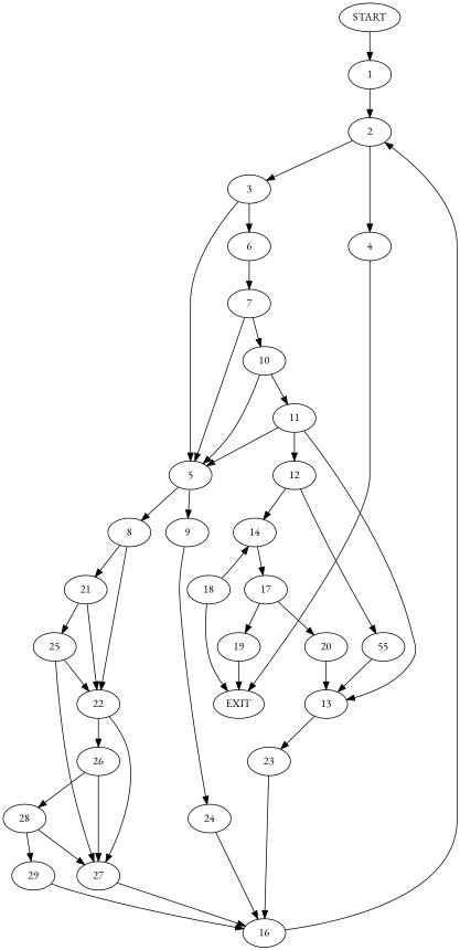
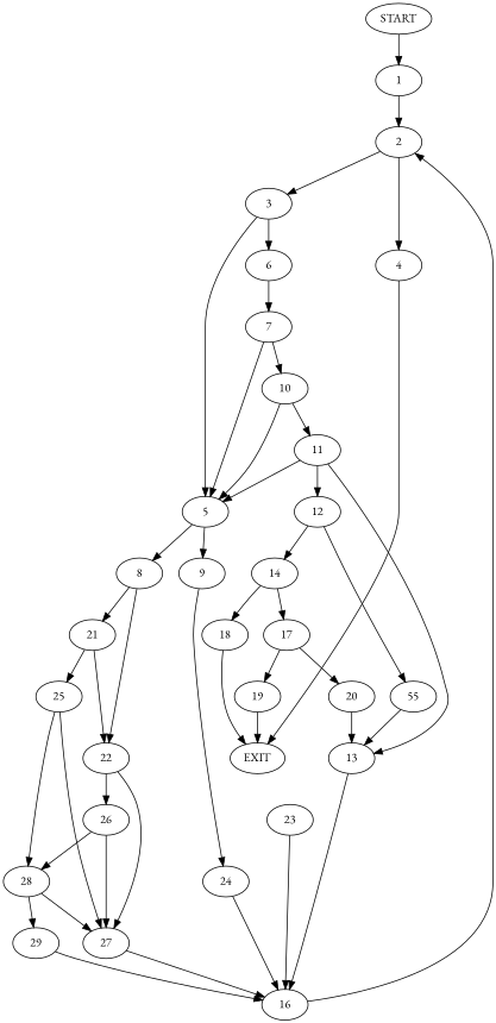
  digraph {
    fontname="EB Garamond"
    node [fontname="EB Garamond"]
    edge [fontname="EB Garamond"]
    n1 [label=START]
    1
    2
    n4 [label=EXIT]
    3
    4
    5
    6
    8
    9
    7
    21
    22
    24
    10
    11
    25
    26
    27
    23
    16
    12
    13
    14
    n25 [label=55]
    17
    18
    19
    20
    28
    29
    n1 -> 1
    1 -> 2
    2 -> 3
    2 -> 4
    3 -> 5
    3 -> 6
    4 -> n4
    5 -> 8
    5 -> 9
    6 -> 7
    8 -> 21
    8 -> 22
    9 -> 24
    7 -> 5
    7 -> 10
    21 -> 22
    21 -> 25
    22 -> 26
    22 -> 27
    24 -> 16
    10 -> 5
    10 -> 11
    11 -> 5
    11 -> 12
    11 -> 13
-   25 -> 22
+   25 -> 28
    25 -> 27
    26 -> 27
    26 -> 28
    27 -> 16
    23 -> 16
    16 -> 2
    12 -> 14
    12 -> n25
-   13 -> 23
+   13 -> 16
    14 -> 17
-   18 -> 14
+   14 -> 18
    n25 -> 13
    17 -> 19
    17 -> 20
    18 -> n4
    19 -> n4
    20 -> 13
    28 -> 27
    28 -> 29
    29 -> 16
  }
